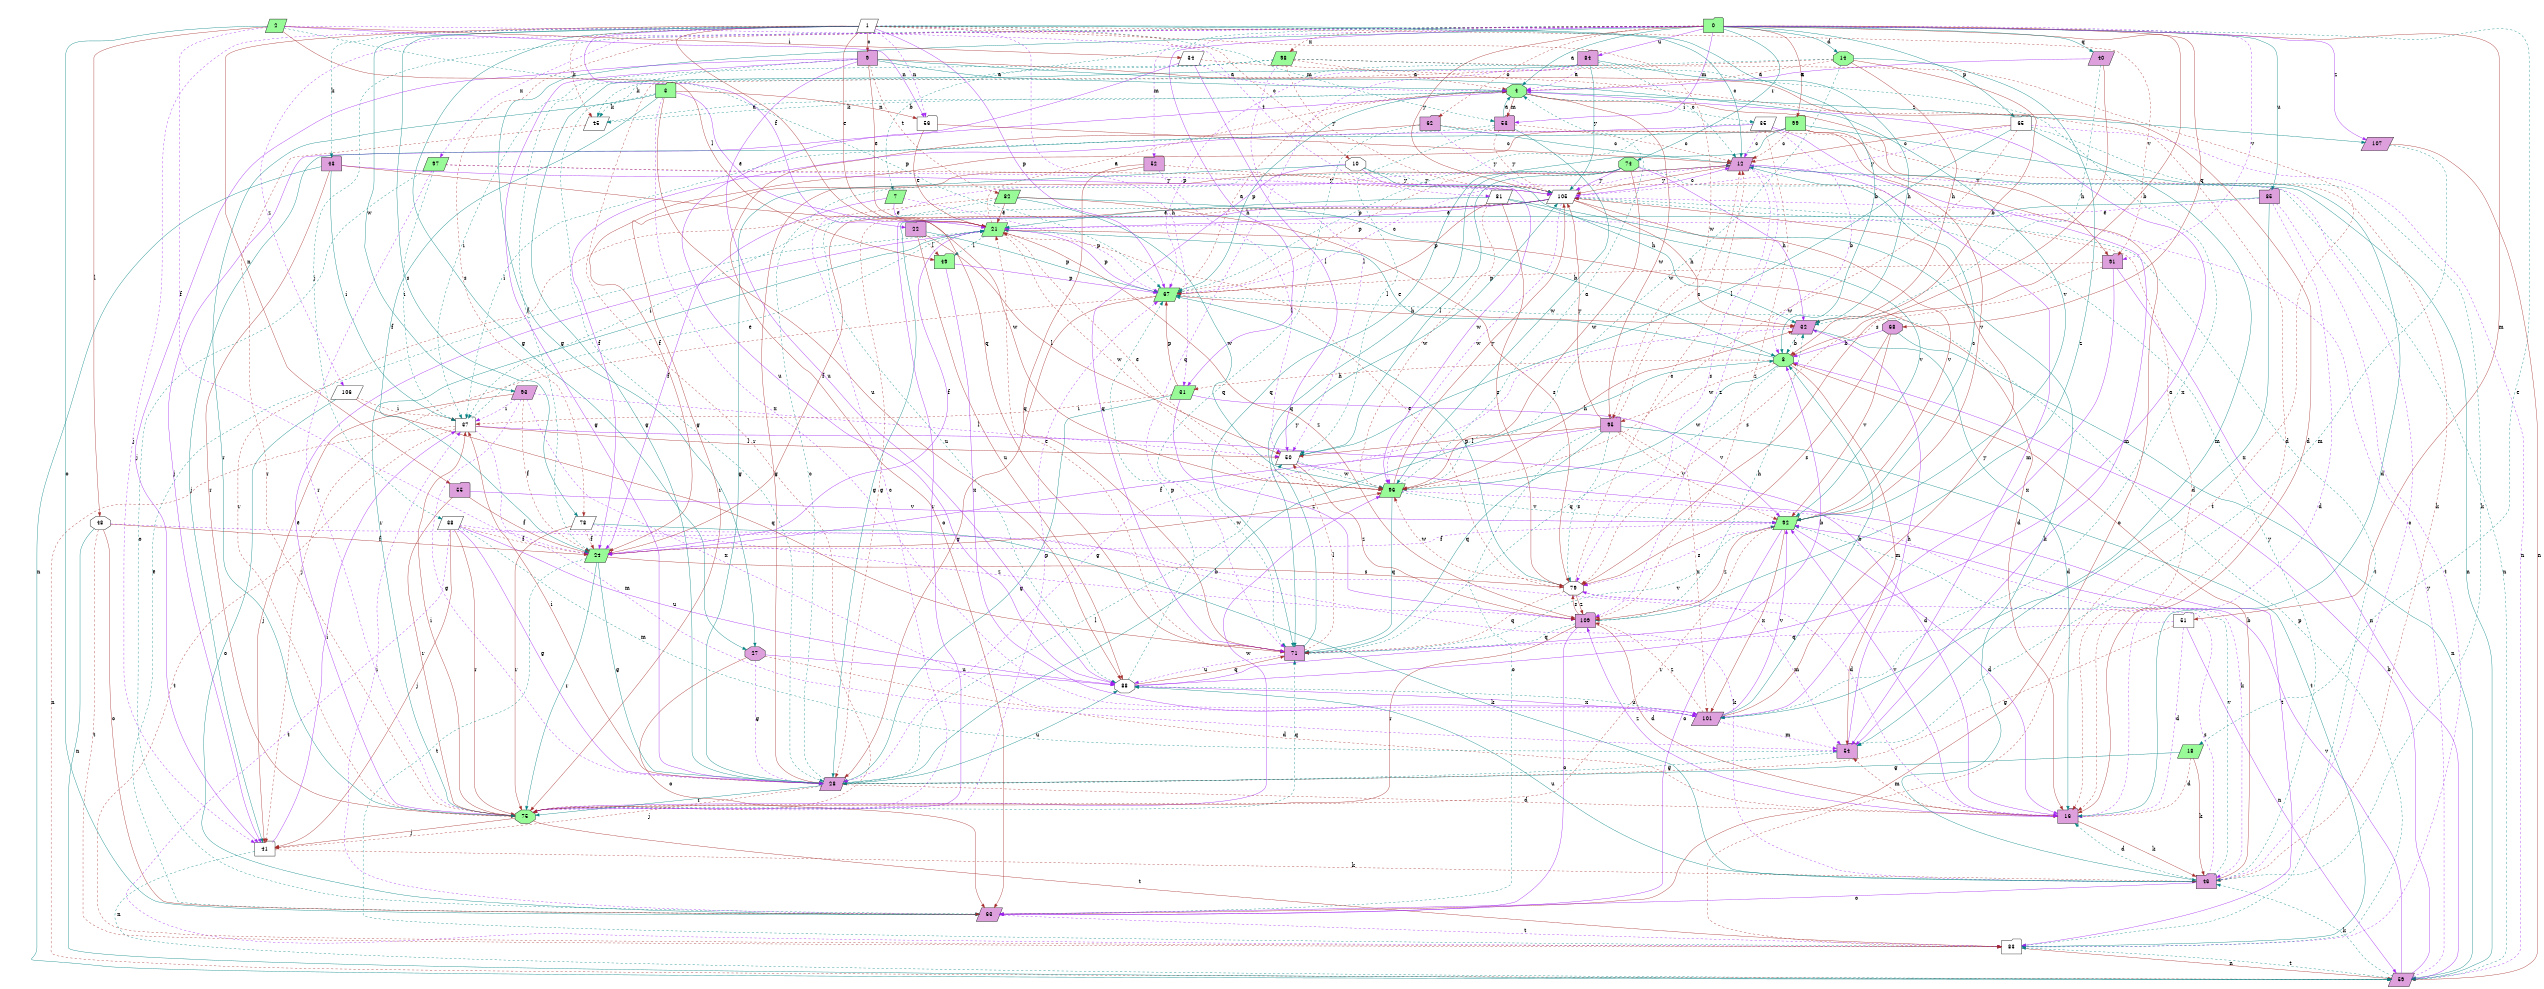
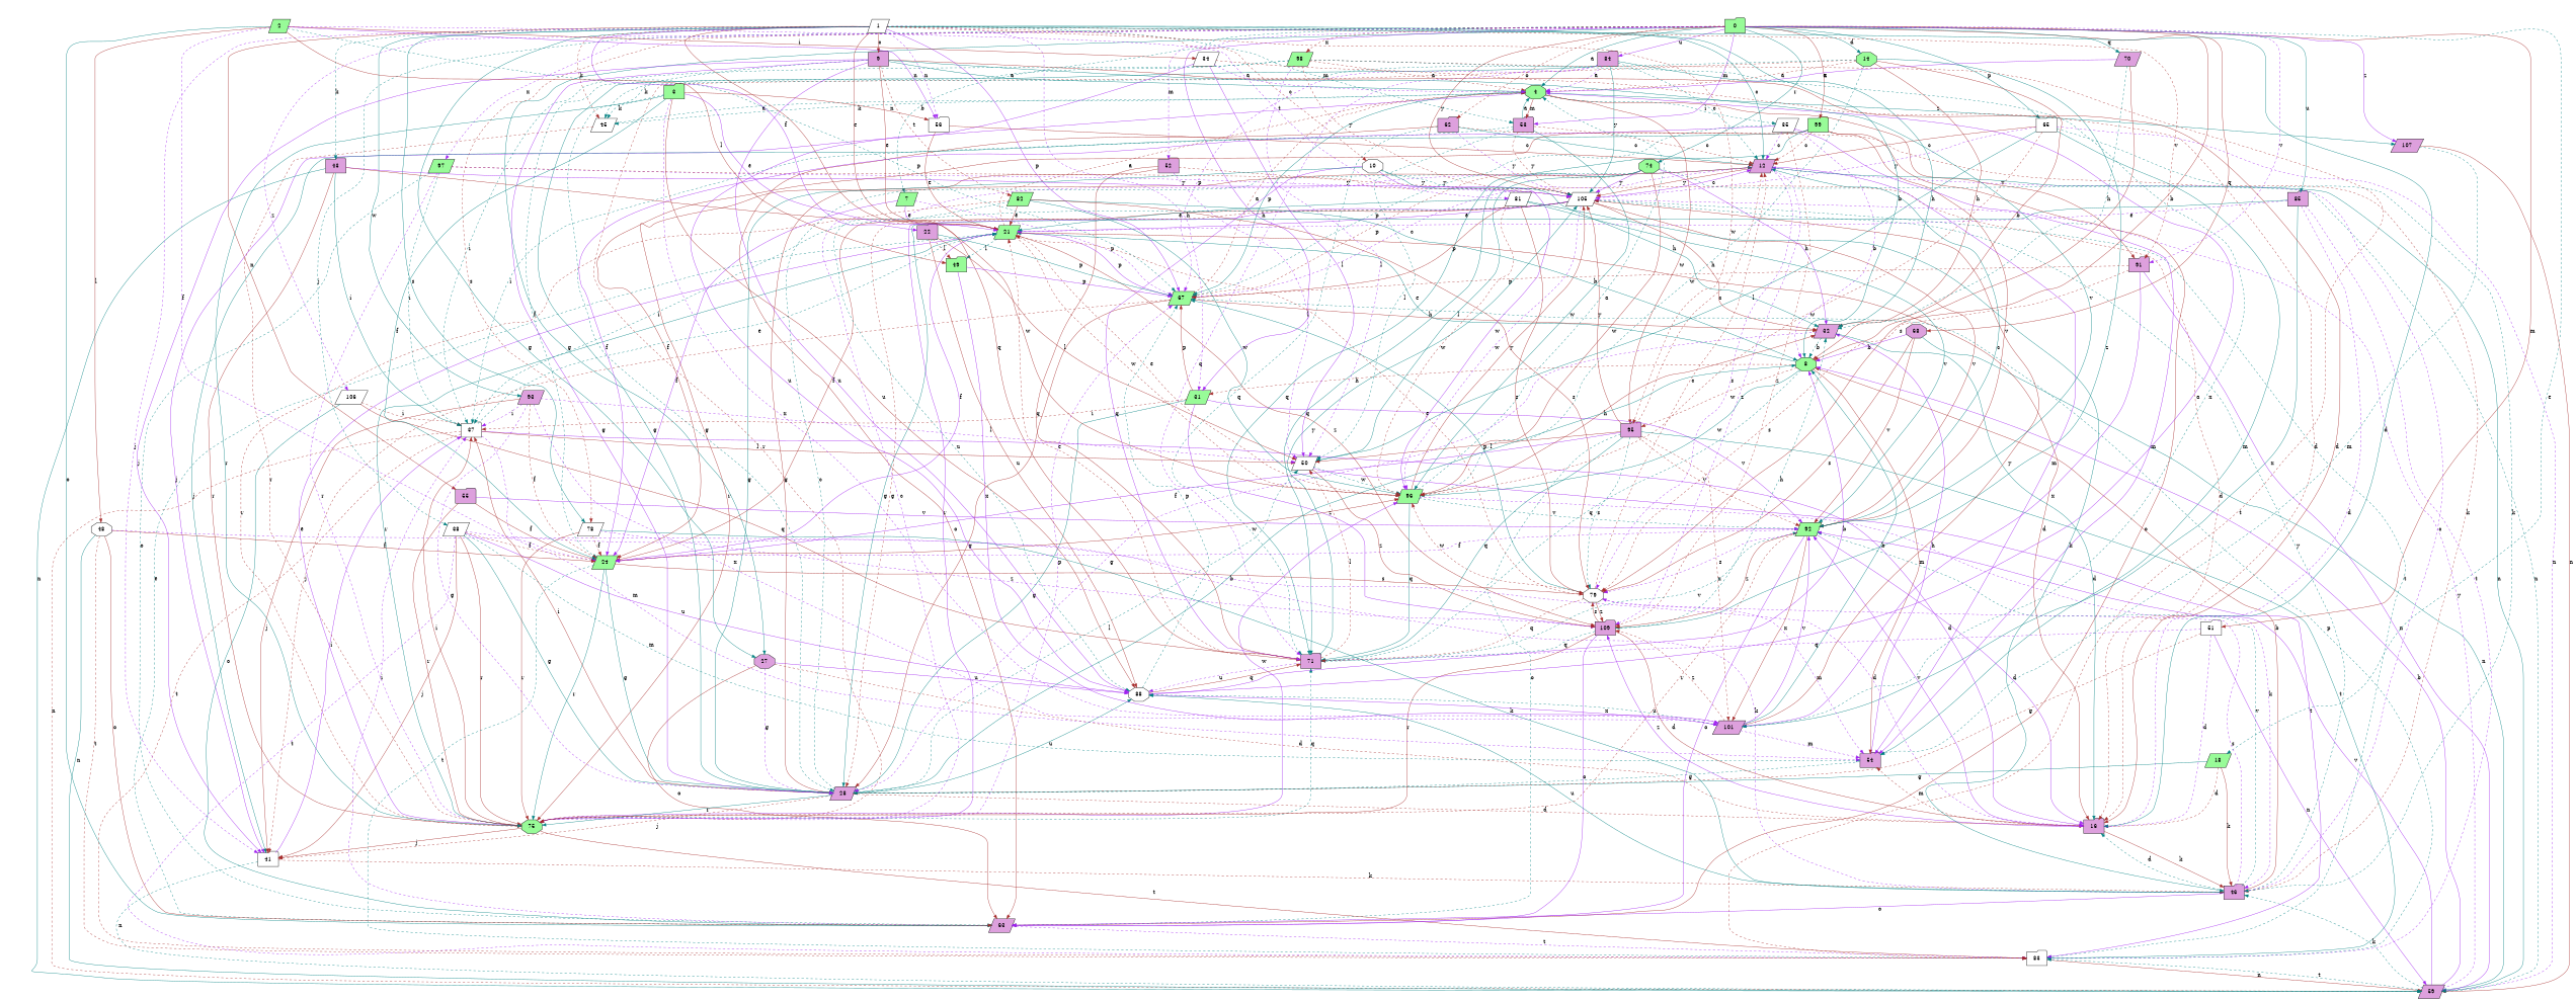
  strict digraph {
    node [fillcolor=plum shape=parallelogram style=filled]
    edge [color=brown style=solid]
    0 [fillcolor=palegreen shape=folder]
    4 [fillcolor=palegreen shape=octagon]
    7 [fillcolor=palegreen]
    8 [fillcolor=palegreen shape=octagon]
    14 [fillcolor=palegreen shape=octagon]
    18 [fillcolor=palegreen]
    27 [shape=octagon]
    31 [fillcolor=palegreen]
    38 [fillcolor=white]
    51 [fillcolor=white shape=folder]
    52 [shape=folder]
    53 [shape=folder]
    62 [shape=folder]
    65 [fillcolor=white shape=folder]
    68 [shape=octagon]
-   70 [label=40]
+   70
    74 [fillcolor=palegreen shape=octagon]
    78 [fillcolor=white]
    84 [shape=folder]
    85 [shape=folder]
    91 [shape=folder]
    97 [fillcolor=palegreen]
    98 [fillcolor=palegreen]
    99 [fillcolor=palegreen shape=folder]
    105 [fillcolor=white]
    106 [fillcolor=white]
    107
    41 [fillcolor=white shape=folder]
    45 [fillcolor=white]
    67 [fillcolor=palegreen]
    95 [shape=folder]
    35 [fillcolor=white]
    21 [fillcolor=palegreen]
    24 [fillcolor=palegreen]
    71 [shape=folder]
    54 [shape=folder]
    96 [fillcolor=palegreen]
    75 [fillcolor=palegreen shape=octagon]
    28
    32
    109 [shape=folder]
    16 [shape=folder]
    46 [shape=folder]
    63
    88 [fillcolor=white shape=octagon]
    92 [fillcolor=palegreen]
    37 [fillcolor=white shape=folder]
    83 [fillcolor=white shape=folder]
    59
    50 [fillcolor=white]
    12
    79 [fillcolor=white shape=octagon]
    101
    1 [fillcolor=white]
    9 [shape=folder]
    10 [fillcolor=white shape=octagon]
    22 [shape=folder]
    43 [shape=folder]
    55 [shape=folder]
    56 [fillcolor=white shape=folder]
    93
    82 [fillcolor=palegreen]
    49 [fillcolor=palegreen shape=folder]
    2 [fillcolor=palegreen]
    34 [fillcolor=white]
    48 [fillcolor=white shape=octagon]
    81 [fillcolor=white]
    3 [fillcolor=palegreen shape=folder]
    0 -> 4 [color=teal label=a]
    0 -> 7 [color=teal label=b style=dashed]
    0 -> 8 [label=b]
    0 -> 14 [color=teal label=d]
    0 -> 18 [color=teal label=e style=dashed]
    0 -> 27 [color=teal label=g]
    0 -> 31 [color=purple label=h]
    0 -> 38 [color=teal label=j style=dashed]
    0 -> 51 [label=m]
    0 -> 52 [color=purple label=m style=dashed]
    0 -> 53 [color=purple label=m]
    0 -> 62 [label=o style=dashed]
    0 -> 65 [color=teal label=p]
    0 -> 68 [label=q]
    0 -> 70 [color=teal label=q]
    0 -> 74 [color=teal label=r]
    0 -> 78 [label=s style=dashed]
    0 -> 84 [color=purple label=u]
    0 -> 85 [color=teal label=u]
    0 -> 91 [color=purple label=v style=dashed]
    0 -> 97 [color=purple label=x style=dashed]
    0 -> 98 [label=x style=dashed]
    0 -> 99 [label=x]
    0 -> 105 [label=y]
    0 -> 106 [color=purple label=z style=dashed]
    0 -> 107 [color=purple label=z]
    4 -> 53 [label=m]
    4 -> 91 [label=v]
    4 -> 107 [color=teal label=z]
    4 -> 41 [color=purple label=j]
    4 -> 45 [color=teal label=k style=dashed]
    4 -> 67 [color=teal label=p]
    4 -> 95 [label=w]
    4 -> 35 [color=teal label=i style=dashed]
    7 -> 67 [color=purple label=p style=dashed]
    7 -> 21 [color=purple label=e]
    7 -> 24 [color=purple label=f]
    8 -> 31 [label=h style=dashed]
    8 -> 95 [label=w style=dashed]
    8 -> 21 [color=teal label=e]
    8 -> 71 [color=teal label=q style=dashed]
    8 -> 54 [label=m]
    8 -> 96 [color=teal label=w]
    14 -> 4 [label=a style=dashed]
    14 -> 8 [label=b]
    14 -> 96 [color=teal label=w style=dashed]
    14 -> 75 [label=r style=dashed]
    14 -> 28 [color=teal label=g style=dashed]
    14 -> 32 [label=h]
    14 -> 109 [color=teal label=z]
    18 -> 28 [color=teal label=g]
    18 -> 16 [label=d style=dashed]
    18 -> 46 [label=k]
    27 -> 28 [color=purple label=g style=dashed]
    27 -> 16 [label=d style=dashed]
    27 -> 63 [label=o]
    27 -> 88 [color=purple label=u]
    31 -> 67 [label=p]
    31 -> 28 [color=teal label=g]
    31 -> 109 [color=purple label=z]
    31 -> 92 [color=purple label=v]
    31 -> 37 [label=i style=dashed]
    38 -> 41 [label=j]
    38 -> 24 [label=f style=dashed]
    38 -> 54 [color=teal label=m style=dashed]
    38 -> 75 [label=r]
-   38 -> 28 [color=purple label=g]
+   38 -> 28 [color=teal label=g]
    38 -> 46 [color=purple label=k style=dashed]
    38 -> 88 [color=purple label=u]
    38 -> 83 [color=purple label=t style=dashed]
    51 -> 71 [color=purple label=q style=dashed]
    51 -> 28 [label=g style=dashed]
    51 -> 16 [color=purple label=d style=dashed]
    51 -> 59 [color=purple label=n]
    52 -> 105 [label=y style=dashed]
    52 -> 71 [label=q]
    52 -> 75 [label=r]
    52 -> 50 [color=purple label=l style=dashed]
    53 -> 4 [color=teal label=a]
    53 -> 105 [label=y style=dashed]
    53 -> 96 [color=teal label=w]
    53 -> 37 [color=teal label=i style=dashed]
    53 -> 50 [color=teal label=l style=dashed]
    53 -> 12 [label=c style=dashed]
    62 -> 105 [color=purple label=y style=dashed]
    62 -> 71 [color=teal label=q style=dashed]
    62 -> 46 [label=k style=dashed]
    62 -> 63 [label=o]
    62 -> 12 [color=teal label=c]
    65 -> 105 [color=purple label=y style=dashed]
    65 -> 54 [color=teal label=m]
    65 -> 96 [label=w style=dashed]
    65 -> 46 [color=teal label=k style=dashed]
    65 -> 59 [color=purple label=n style=dashed]
    65 -> 50 [color=teal label=l]
    65 -> 12 [label=c]
    68 -> 8 [color=purple label=b]
    68 -> 92 [label=v]
    68 -> 59 [color=teal label=n]
    68 -> 79 [label=s]
    70 -> 4 [color=purple label=a]
    70 -> 32 [color=teal label=h style=dashed]
    70 -> 79 [label=s]
    74 -> 105 [color=purple label=y]
    74 -> 67 [label=p style=dashed]
    74 -> 71 [color=teal label=q]
    74 -> 96 [label=w]
    74 -> 32 [color=purple label=h]
    74 -> 59 [color=teal label=n style=dashed]
    74 -> 50 [color=teal label=l]
    78 -> 24 [label=f style=dashed]
    78 -> 75 [label=r]
    78 -> 109 [color=purple label=z style=dashed]
    78 -> 46 [color=teal label=k]
    84 -> 4 [color=purple label=a style=dashed]
    84 -> 105 [color=teal label=y]
    84 -> 67 [color=purple label=p style=dashed]
    84 -> 71 [color=purple label=q style=dashed]
    84 -> 28 [color=teal label=g]
    84 -> 32 [color=teal label=h]
    84 -> 12 [color=teal label=c style=dashed]
    85 -> 21 [color=purple label=e style=dashed]
    85 -> 28 [color=teal label=g]
    85 -> 16 [color=purple label=d style=dashed]
    85 -> 83 [color=purple label=t style=dashed]
    85 -> 101 [color=teal label=x]
    91 -> 67 [label=p style=dashed]
    91 -> 59 [color=purple label=n]
    91 -> 79 [label=s style=dashed]
    91 -> 101 [color=purple label=x]
    97 -> 105 [color=purple label=y style=dashed]
    97 -> 75 [color=purple label=r style=dashed]
    97 -> 16 [label=d style=dashed]
    97 -> 63 [color=teal label=o style=dashed]
    97 -> 37 [color=teal label=i style=dashed]
    98 -> 4 [label=a style=dashed]
    98 -> 105 [label=y style=dashed]
    98 -> 24 [color=teal label=f style=dashed]
    98 -> 37 [color=teal label=i style=dashed]
    98 -> 83 [label=t style=dashed]
    98 -> 50 [color=purple label=l style=dashed]
    98 -> 101 [color=teal label=x style=dashed]
    99 -> 41 [color=teal label=j]
    99 -> 24 [label=f]
    99 -> 71 [color=teal label=q]
    99 -> 63 [label=o]
    99 -> 92 [label=v]
    99 -> 12 [label=c style=dashed]
    105 -> 21 [color=purple label=e]
    105 -> 24 [label=f]
    105 -> 96 [color=purple label=w style=dashed]
    105 -> 75 [color=purple label=r]
    105 -> 28 [label=g style=dashed]
    105 -> 32 [label=h]
    105 -> 92 [label=v]
    105 -> 37 [color=teal label=i style=dashed]
    105 -> 83 [color=teal label=t style=dashed]
    105 -> 12 [color=purple label=c]
    106 -> 71 [label=q]
    106 -> 63 [color=teal label=o]
    106 -> 37 [label=i style=dashed]
    107 -> 54 [color=teal label=m style=dashed]
    107 -> 59 [label=n]
    41 -> 46 [label=k style=dashed]
    41 -> 37 [color=purple label=i]
    41 -> 59 [color=teal label=n style=dashed]
    45 -> 4 [color=teal label=a style=dashed]
    45 -> 75 [label=r style=dashed]
    67 -> 4 [label=a style=dashed]
    67 -> 41 [label=j style=dashed]
    67 -> 28 [label=g]
    67 -> 32 [label=h]
    67 -> 12 [color=purple label=c style=dashed]
    95 -> 105 [label=y]
    95 -> 24 [color=purple label=f]
    95 -> 71 [color=teal label=q]
    95 -> 63 [color=teal label=o style=dashed]
    95 -> 92 [label=v style=dashed]
    95 -> 83 [color=teal label=t]
    95 -> 50 [label=l]
    95 -> 12 [label=c style=dashed]
    95 -> 79 [color=teal label=s style=dashed]
    95 -> 101 [label=x style=dashed]
    35 -> 8 [color=purple label=b style=dashed]
    35 -> 67 [color=teal label=p style=dashed]
    35 -> 24 [color=purple label=f]
    35 -> 54 [color=purple label=m]
    35 -> 109 [label=z style=dashed]
    35 -> 12 [color=purple label=c style=dashed]
    21 -> 4 [label=a style=dashed]
    21 -> 67 [color=purple label=p]
    21 -> 24 [color=purple label=f]
    21 -> 96 [label=w style=dashed]
    21 -> 75 [color=teal label=r]
    21 -> 109 [label=z]
    21 -> 16 [label=d]
    21 -> 49 [color=teal label=l style=dashed]
    24 -> 96 [label=w]
    24 -> 75 [color=teal label=r]
    24 -> 28 [color=teal label=g]
    24 -> 83 [color=teal label=t style=dashed]
    24 -> 79 [label=s]
    71 -> 105 [color=teal label=y]
    71 -> 21 [label=e style=dashed]
    71 -> 88 [color=purple label=u style=dashed]
    71 -> 92 [color=teal label=v style=dashed]
    71 -> 50 [label=l style=dashed]
    54 -> 28 [color=teal label=g style=dashed]
    54 -> 32 [color=purple label=h]
    96 -> 4 [color=teal label=a style=dashed]
    96 -> 105 [label=y]
    96 -> 21 [label=e style=dashed]
    96 -> 71 [color=teal label=q]
    96 -> 32 [label=h]
    96 -> 46 [color=purple label=k style=dashed]
    96 -> 92 [color=teal label=v style=dashed]
    75 -> 41 [label=j]
    75 -> 67 [color=purple label=p style=dashed]
    75 -> 21 [color=purple label=e]
    75 -> 71 [color=teal label=q style=dashed]
    75 -> 96 [color=purple label=w]
    75 -> 37 [label=i]
    75 -> 83 [label=t]
    75 -> 12 [color=purple label=c style=dashed]
    28 -> 8 [color=teal label=b]
    28 -> 41 [label=j style=dashed]
    28 -> 75 [color=teal label=r]
    28 -> 16 [label=d style=dashed]
    28 -> 88 [color=teal label=u]
    28 -> 37 [label=i]
    28 -> 50 [color=teal label=l style=dashed]
    28 -> 12 [color=teal label=c style=dashed]
    32 -> 8 [color=teal label=b style=dashed]
    32 -> 28 [color=purple label=g style=dashed]
    32 -> 16 [color=teal label=d]
    109 -> 71 [color=teal label=q style=dashed]
    109 -> 75 [label=r]
    109 -> 32 [color=teal label=h style=dashed]
    109 -> 16 [label=d]
    109 -> 63 [color=purple label=o]
    109 -> 79 [label=s]
    16 -> 54 [label=m style=dashed]
    16 -> 109 [color=purple label=z]
    16 -> 46 [label=k]
    16 -> 92 [color=purple label=v]
    46 -> 8 [label=b]
    46 -> 105 [color=teal label=y style=dashed]
    46 -> 16 [color=teal label=d style=dashed]
    46 -> 63 [color=purple label=o]
    46 -> 88 [color=teal label=u]
    46 -> 92 [color=teal label=v style=dashed]
    46 -> 12 [color=purple label=c style=dashed]
    46 -> 79 [color=purple label=s style=dashed]
    63 -> 21 [color=teal label=e style=dashed]
    63 -> 37 [color=purple label=i style=dashed]
    63 -> 83 [color=purple label=t style=dashed]
    88 -> 4 [color=purple label=a]
    88 -> 8 [color=purple label=b]
    88 -> 67 [color=teal label=p style=dashed]
    88 -> 71 [label=q]
    88 -> 101 [color=purple label=x]
    92 -> 24 [color=purple label=f style=dashed]
    92 -> 75 [label=r style=dashed]
    92 -> 109 [label=z]
    92 -> 16 [color=purple label=d]
    92 -> 63 [color=purple label=o]
    92 -> 12 [color=teal label=c]
    92 -> 79 [color=purple label=s style=dashed]
    92 -> 101 [label=x]
    37 -> 21 [color=teal label=e style=dashed]
    37 -> 54 [color=purple label=m style=dashed]
    37 -> 16 [color=purple label=d]
    37 -> 83 [label=t style=dashed]
    37 -> 59 [label=n style=dashed]
    37 -> 50 [label=l]
    83 -> 67 [color=teal label=p style=dashed]
    83 -> 59 [label=n]
    59 -> 8 [color=purple label=b]
    59 -> 105 [color=purple label=y style=dashed]
    59 -> 46 [color=teal label=k style=dashed]
    59 -> 92 [color=purple label=v]
    59 -> 83 [color=teal label=t style=dashed]
    50 -> 96 [color=teal label=w style=dashed]
    50 -> 109 [label=z]
    50 -> 83 [color=purple label=t]
    12 -> 105 [label=y]
    12 -> 54 [color=purple label=m]
    12 -> 28 [label=g]
    12 -> 109 [color=purple label=z style=dashed]
    12 -> 59 [color=teal label=n]
    12 -> 79 [color=purple label=s style=dashed]
    79 -> 67 [color=teal label=p]
    79 -> 21 [label=e style=dashed]
    79 -> 71 [label=q style=dashed]
    79 -> 54 [color=purple label=m style=dashed]
    79 -> 96 [label=w style=dashed]
    79 -> 109 [label=z]
    79 -> 12 [label=c style=dashed]
    101 -> 8 [color=teal label=b]
    101 -> 105 [label=y]
    101 -> 54 [color=purple label=m style=dashed]
    101 -> 109 [label=z style=dashed]
    101 -> 88 [color=teal label=u style=dashed]
    101 -> 92 [color=purple label=v]
    1 -> 8 [color=teal label=b]
    1 -> 27 [color=teal label=g]
    1 -> 31 [color=purple label=h style=dashed]
    1 -> 53 [color=teal label=m style=dashed]
    1 -> 78 [color=teal label=s]
    1 -> 91 [label=v style=dashed]
    1 -> 41 [color=purple label=j style=dashed]
    1 -> 45 [label=k style=dashed]
    1 -> 67 [color=purple label=p]
    1 -> 95 [label=w style=dashed]
    1 -> 21 [label=e]
    1 -> 71 [label=q]
-   99 -> 16 [color=teal label=d]
+   1 -> 16 [color=teal label=d]
    1 -> 12 [color=teal label=c]
    1 -> 9 [label=c]
    1 -> 10 [label=c style=dashed]
    1 -> 22 [color=purple label=f]
    1 -> 43 [color=teal label=k style=dashed]
    1 -> 55 [label=n]
    1 -> 56 [color=purple label=n style=dashed]
    1 -> 93 [color=teal label=w]
    9 -> 4 [color=teal label=a]
    9 -> 41 [color=purple label=j]
    9 -> 45 [color=teal label=k style=dashed]
    9 -> 21 [label=e]
    9 -> 28 [color=purple label=g]
    9 -> 16 [label=d]
    9 -> 88 [color=purple label=u]
    9 -> 92 [color=teal label=v]
    9 -> 82 [label=t style=dashed]
    10 -> 105 [color=teal label=y style=dashed]
    10 -> 71 [color=purple label=q]
    10 -> 96 [color=purple label=w]
    10 -> 28 [color=teal label=g]
    10 -> 32 [color=teal label=h]
    22 -> 67 [color=teal label=p]
    22 -> 88 [label=u]
    22 -> 50 [label=l]
    22 -> 49 [label=l style=dashed]
    43 -> 105 [color=purple label=y]
    43 -> 96 [label=w]
    43 -> 75 [label=r]
    43 -> 37 [color=teal label=i]
    43 -> 59 [color=teal label=n]
    55 -> 24 [label=f]
    55 -> 75 [label=r]
    55 -> 92 [color=purple label=v]
    56 -> 21 [label=e]
    56 -> 12 [label=c]
    93 -> 41 [label=j]
    93 -> 24 [label=f style=dashed]
    93 -> 28 [color=purple label=g style=dashed]
    93 -> 37 [color=purple label=i style=dashed]
    93 -> 50 [color=purple label=l style=dashed]
    93 -> 101 [color=purple label=x style=dashed]
    82 -> 8 [color=teal label=b]
    82 -> 21 [label=e]
    82 -> 96 [color=teal label=w]
    82 -> 75 [label=r style=dashed]
    82 -> 88 [color=teal label=u style=dashed]
    82 -> 79 [label=s]
    49 -> 67 [color=purple label=p]
    49 -> 101 [color=purple label=x]
    2 -> 67 [color=teal label=p style=dashed]
    2 -> 24 [color=purple label=f style=dashed]
    2 -> 63 [color=teal label=o]
    2 -> 56 [color=purple label=n]
    2 -> 49 [label=l]
    2 -> 34 [label=i]
    2 -> 48 [label=l]
    2 -> 81 [color=purple label=t style=dashed]
    34 -> 4 [color=purple label=a style=dashed]
    34 -> 16 [label=d style=dashed]
    34 -> 88 [color=purple label=u]
    34 -> 50 [color=purple label=l]
    48 -> 24 [label=f]
    48 -> 16 [color=purple label=d style=dashed]
    48 -> 63 [label=o]
    48 -> 83 [label=t style=dashed]
    48 -> 59 [color=teal label=n]
    81 -> 67 [label=p]
    81 -> 21 [color=teal label=e]
    81 -> 96 [label=w style=dashed]
    81 -> 46 [color=teal label=k]
    81 -> 92 [color=teal label=v]
    81 -> 79 [label=s]
    3 -> 45 [color=teal label=k style=dashed]
    3 -> 21 [color=purple label=e]
    3 -> 24 [color=teal label=f]
    3 -> 75 [color=teal label=r]
    3 -> 88 [label=u]
    3 -> 101 [color=purple label=x style=dashed]
    3 -> 56 [label=n]
  }
